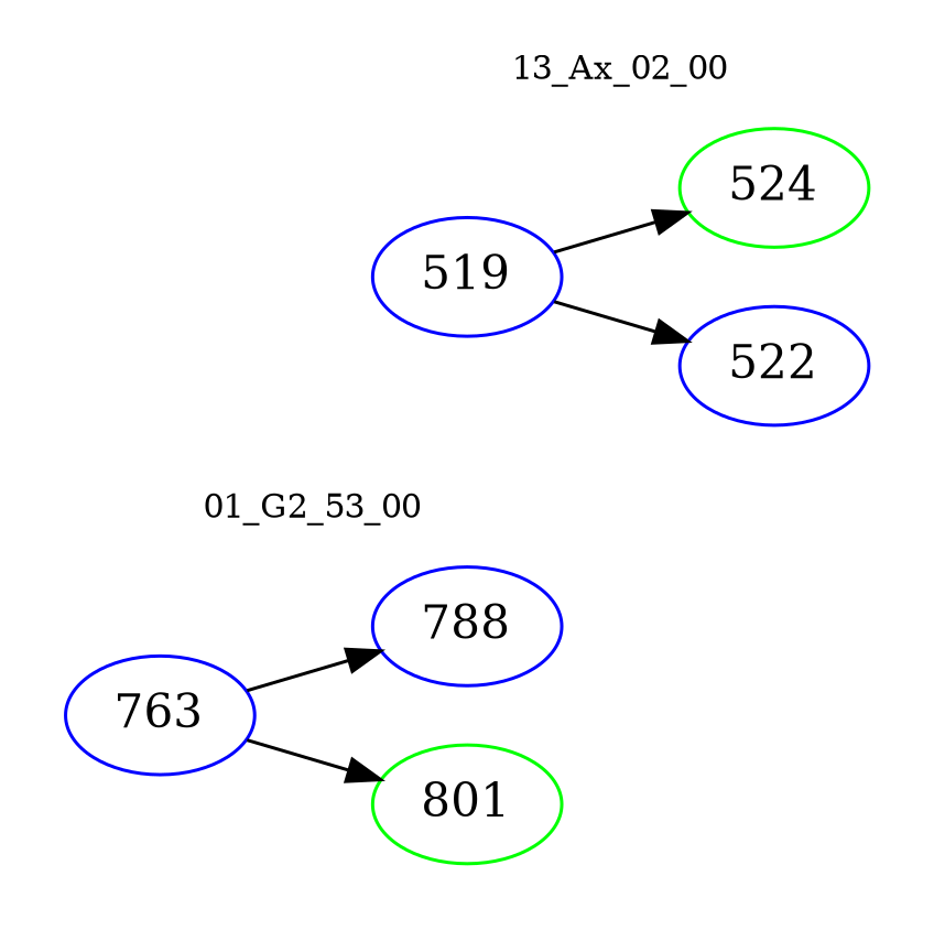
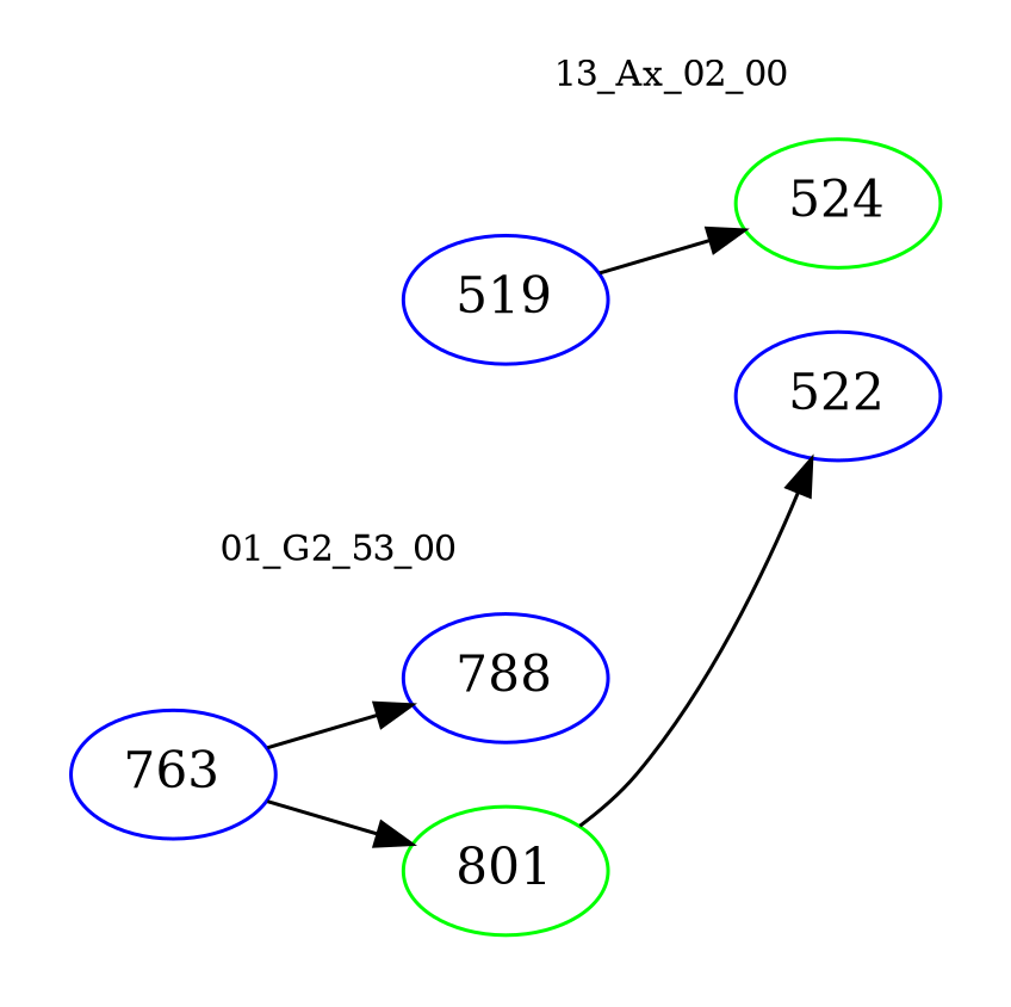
  digraph {
    rankdir=LR
    node [color=blue]
    edge [color=black]
    n1 [label=519]
    n2 [label=522]
    n3 [color=green label=524]
    n4 [label=763]
    n5 [color=green label=801]
    n6 [label=788]
    subgraph cluster_1 {
      color=white
      fontsize=10
      label="13_Ax_02_00"
      n1
      n2
      n3
    }
    subgraph cluster_2 {
      color=white
      fontsize=10
      label="01_G2_53_00"
      n4
      n5
      n6
    }
-   n1 -> n2
+   n5 -> n2
    n1 -> n3
    n4 -> n5
    n4 -> n6
  }
